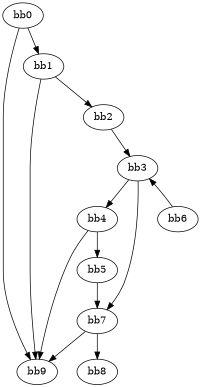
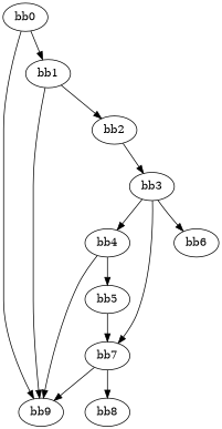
  digraph {
    n1 [label="bb0\l"]
    n2 [label="bb1\l"]
    n3 [label="bb9\l"]
    n4 [label="bb2\l"]
    n5 [label="bb3\l"]
    n6 [label="bb6\l"]
    n7 [label="bb4\l"]
    n8 [label="bb7\l"]
    n9 [label="bb5\l"]
    n10 [label="bb8\l"]
    n1 -> n2
    n1 -> n3
    n2 -> n3
    n2 -> n4
    n4 -> n5
-   n6 -> n5
+   n5 -> n6
    n5 -> n7
    n5 -> n8
    n7 -> n3
    n7 -> n9
    n8 -> n3
    n8 -> n10
    n9 -> n8
  }
